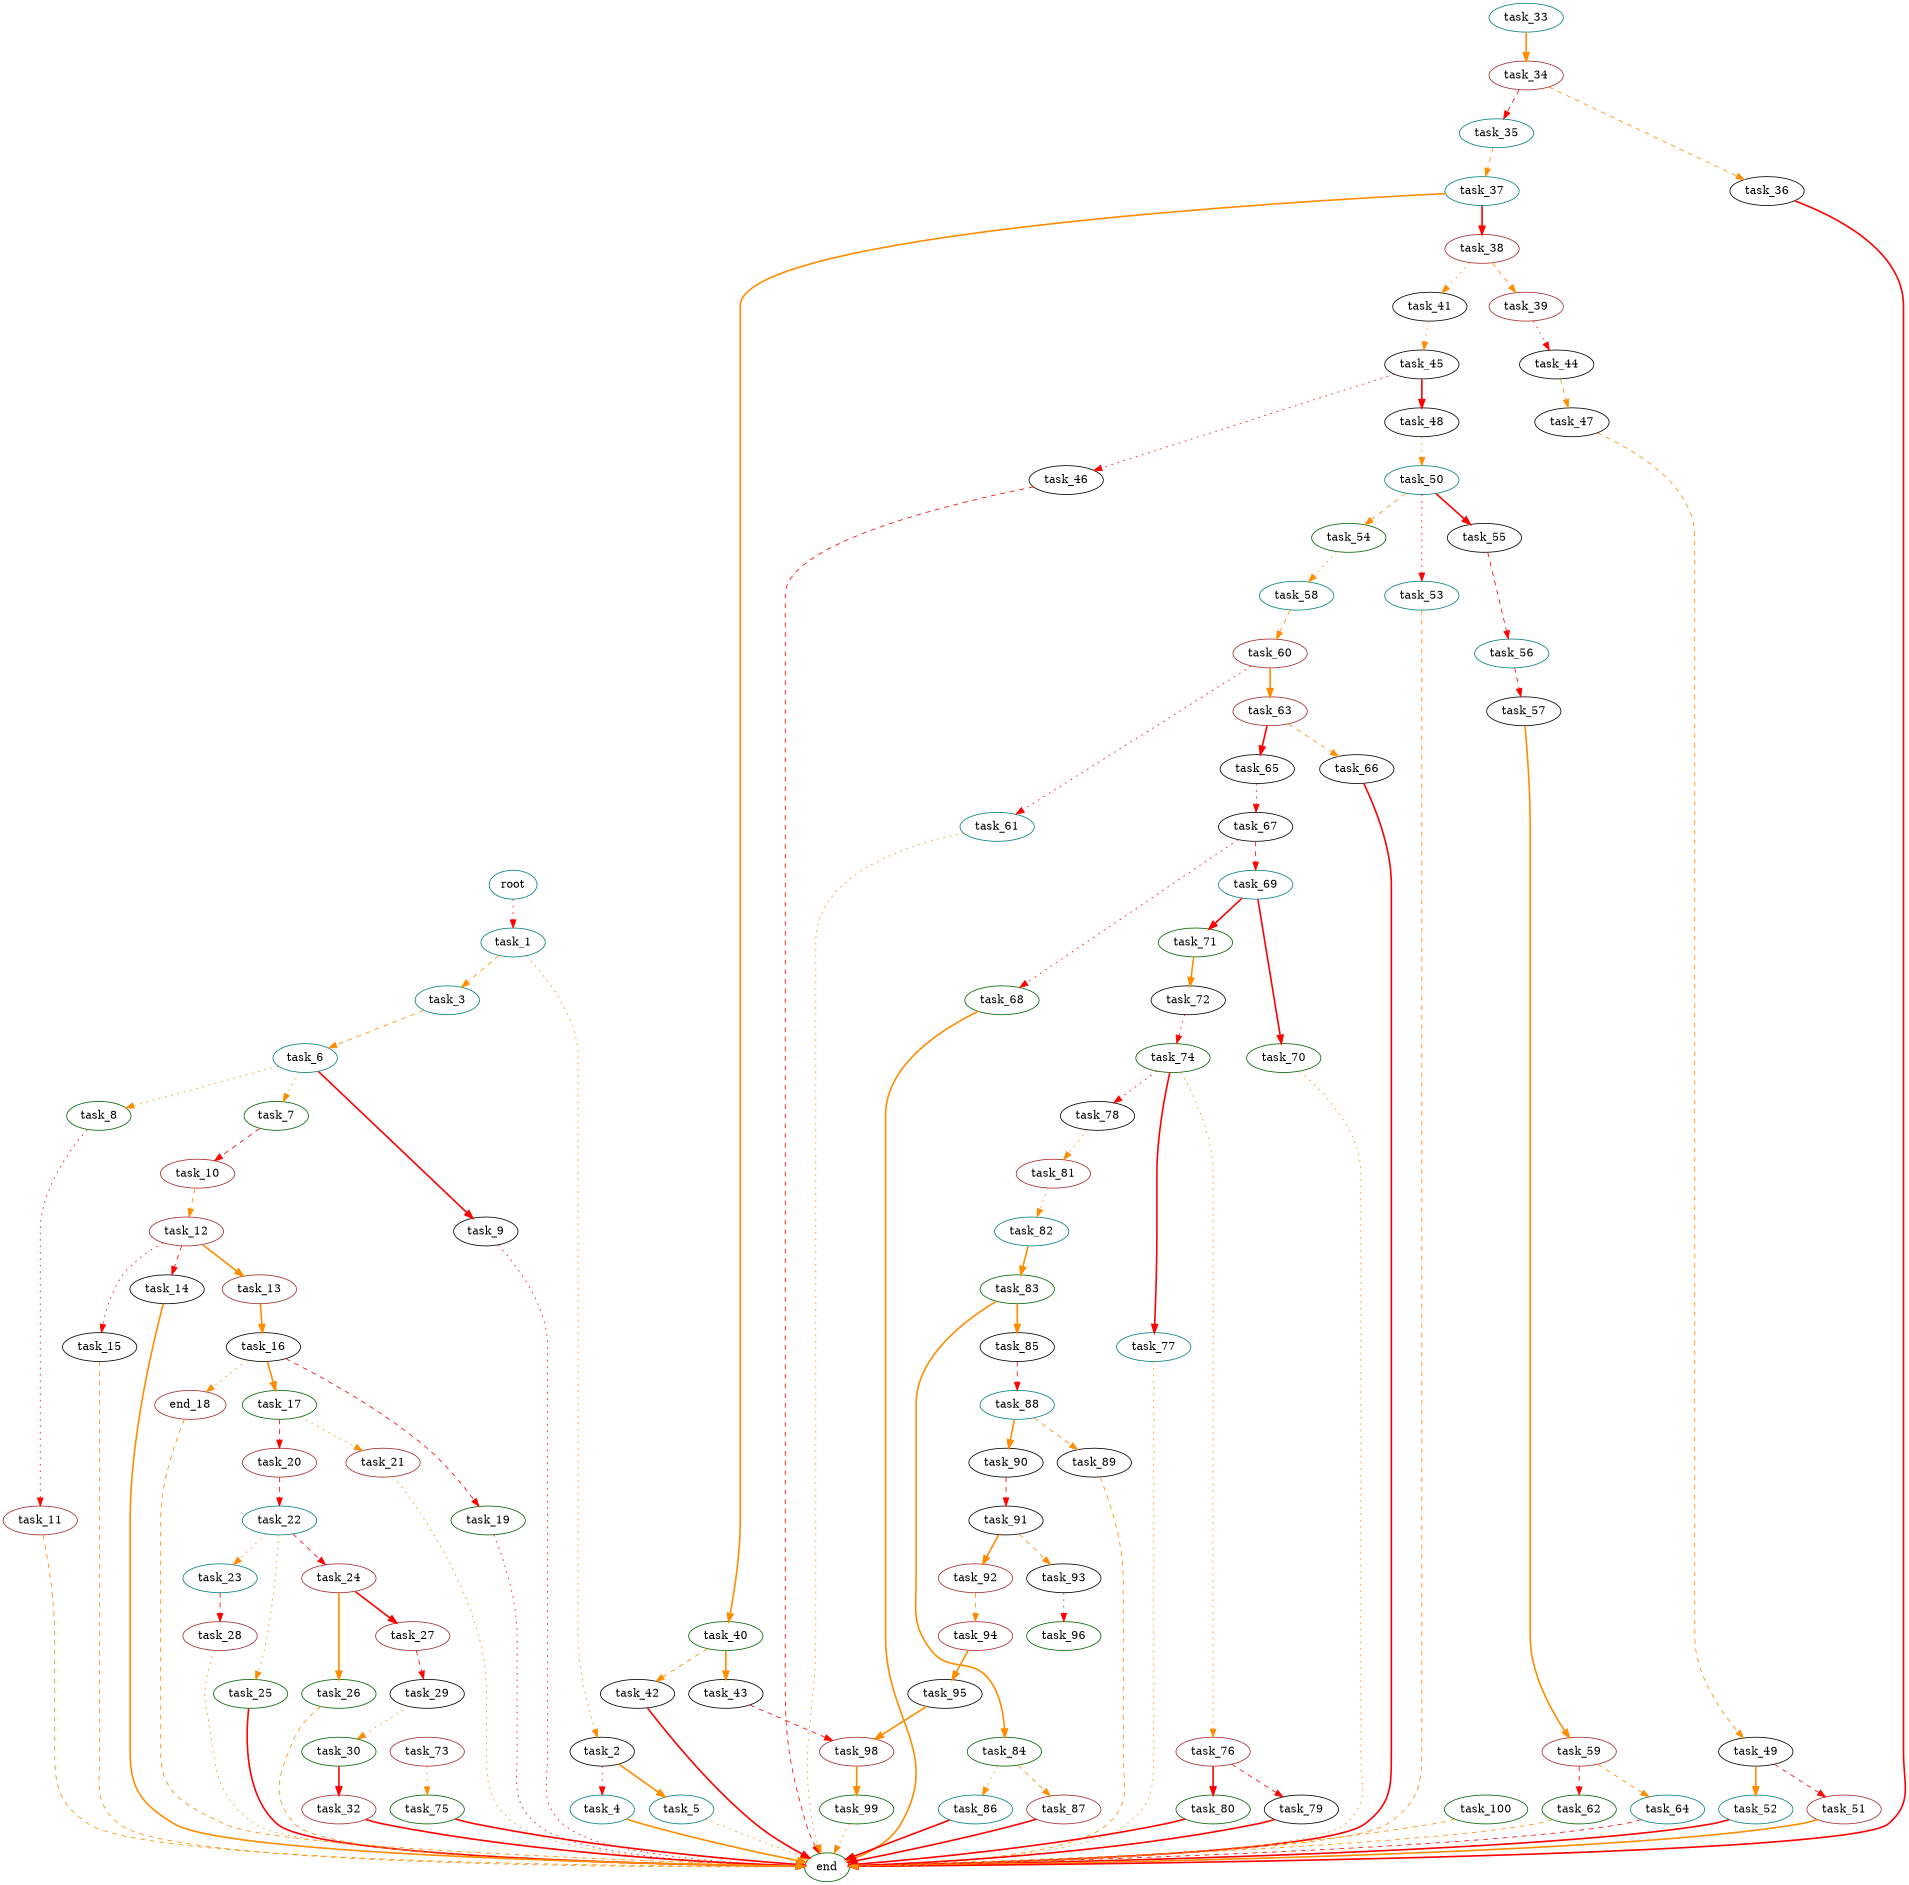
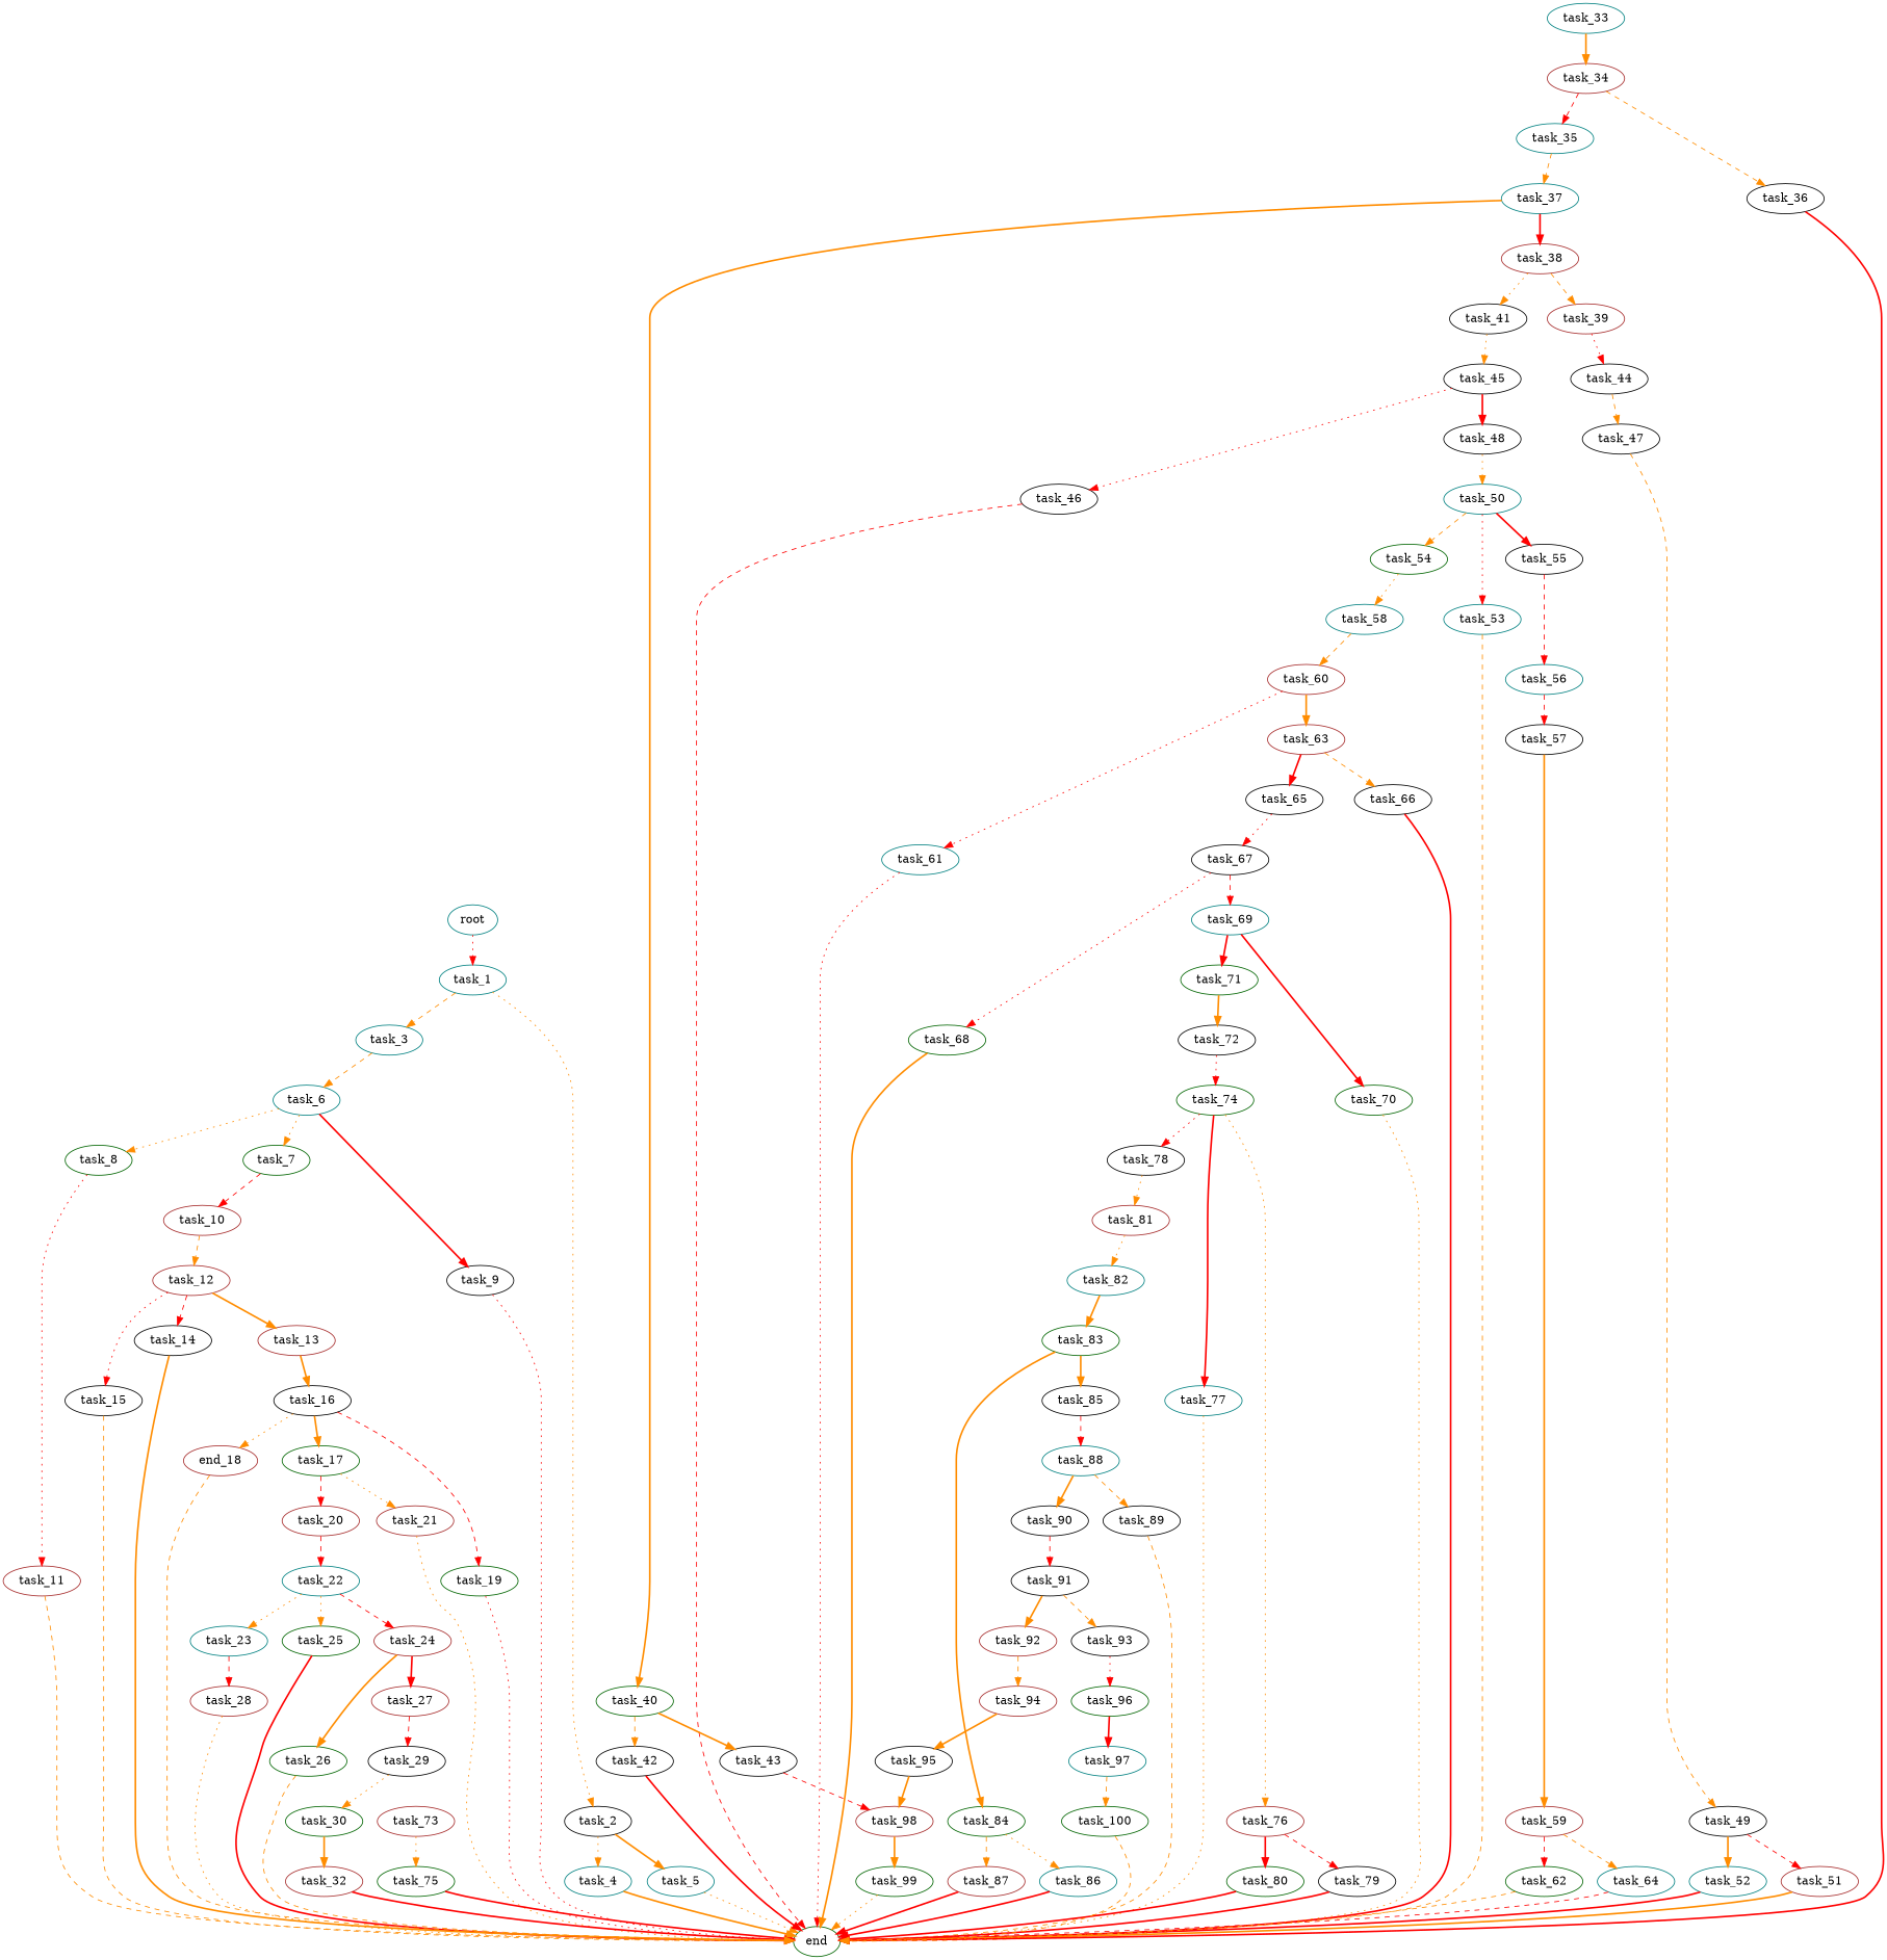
  digraph {
    node [color=black]
    edge [color=darkorange style=bold]
    end [color=darkgreen]
    task_15
    task_77 [color=teal]
    task_62 [color=darkgreen]
    task_59 [color=brown]
    task_64 [color=teal]
    task_20 [color=brown]
    task_22 [color=teal]
    task_24 [color=brown]
    task_23 [color=teal]
    task_25 [color=darkgreen]
    task_17 [color=darkgreen]
    task_21 [color=brown]
    task_89
    task_26 [color=darkgreen]
    task_27 [color=brown]
    task_29
    task_92 [color=brown]
    task_94 [color=brown]
    task_95
    task_88 [color=teal]
    task_85
    task_90
    task_28 [color=brown]
    task_73 [color=brown]
    task_75 [color=darkgreen]
    task_63 [color=brown]
    task_66
    task_65
    task_67
    task_45
    task_48
    task_46
    task_50 [color=teal]
    task_11 [color=brown]
    task_13 [color=brown]
    task_16
    task_19 [color=darkgreen]
    n39 [color=brown label=end_18]
    task_54 [color=darkgreen]
    task_58 [color=teal]
    task_60 [color=brown]
    task_61 [color=teal]
    task_56 [color=teal]
    task_55
    task_57
    task_30 [color=darkgreen]
    task_32 [color=brown]
    task_76 [color=brown]
    task_79
    task_80 [color=darkgreen]
    task_74 [color=darkgreen]
    task_78
    task_81 [color=brown]
    task_47
    task_49
    task_52 [color=teal]
    task_51 [color=brown]
    task_82 [color=teal]
    task_83 [color=darkgreen]
    task_34 [color=brown]
    task_36
    task_35 [color=teal]
    task_37 [color=teal]
    task_44
    task_68 [color=darkgreen]
    task_69 [color=teal]
    task_71 [color=darkgreen]
    task_70 [color=darkgreen]
    task_4 [color=teal]
    task_2
    task_5 [color=teal]
    task_86 [color=teal]
    task_72
    task_98 [color=brown]
    task_99 [color=darkgreen]
    task_96 [color=darkgreen]
+   task_97 [color=teal]
    task_100 [color=darkgreen]
    task_53 [color=teal]
    task_33 [color=teal]
    task_1 [color=teal]
    task_3 [color=teal]
    task_6 [color=teal]
    task_84 [color=darkgreen]
    task_40 [color=darkgreen]
    task_42
    task_43
    task_87 [color=brown]
    task_9
    task_8 [color=darkgreen]
    task_7 [color=darkgreen]
    task_10 [color=brown]
    task_91
    task_93
    task_14
    task_12 [color=brown]
    task_41
    task_39 [color=brown]
    task_38 [color=brown]
    root [color=teal]
    task_15 -> end [style=dashed]
    task_77 -> end [style=dotted]
    task_62 -> end [style=dashed]
    task_59 -> task_62 [color=red style=dashed]
    task_59 -> task_64 [style=dashed]
    task_64 -> end [color=red style=dashed]
    task_20 -> task_22 [color=red style=dashed]
    task_22 -> task_24 [color=red style=dashed]
    task_22 -> task_23 [style=dotted]
    task_22 -> task_25 [style=dotted]
    task_24 -> task_26
    task_24 -> task_27 [color=red]
    task_23 -> task_28 [color=red style=dashed]
    task_25 -> end [color=red]
    task_17 -> task_20 [color=red style=dashed]
    task_17 -> task_21 [style=dotted]
    task_21 -> end [style=dotted]
    task_89 -> end [style=dashed]
    task_26 -> end [style=dashed]
    task_27 -> task_29 [color=red style=dashed]
    task_29 -> task_30 [style=dotted]
    task_92 -> task_94 [style=dashed]
    task_94 -> task_95
    task_95 -> task_98
    task_88 -> task_89 [style=dashed]
    task_88 -> task_90
    task_85 -> task_88 [color=red style=dashed]
    task_90 -> task_91 [color=red style=dashed]
    task_28 -> end [style=dotted]
    task_73 -> task_75 [style=dotted]
    task_75 -> end [color=red]
    task_63 -> task_66 [style=dashed]
    task_63 -> task_65 [color=red]
    task_66 -> end [color=red]
    task_65 -> task_67 [color=red style=dotted]
    task_67 -> task_68 [color=red style=dotted]
    task_67 -> task_69 [color=red style=dashed]
    task_45 -> task_48 [color=red]
    task_45 -> task_46 [color=red style=dotted]
    task_48 -> task_50 [style=dotted]
    task_46 -> end [color=red style=dashed]
    task_50 -> task_54 [style=dashed]
    task_50 -> task_55 [color=red]
    task_50 -> task_53 [color=red style=dotted]
    task_11 -> end [style=dashed]
    task_13 -> task_16
    task_16 -> task_17
    task_16 -> task_19 [color=red style=dashed]
    task_16 -> n39 [style=dotted]
    task_19 -> end [color=red style=dotted]
    n39 -> end [style=dashed]
    task_54 -> task_58 [style=dotted]
    task_58 -> task_60 [style=dashed]
    task_60 -> task_63
    task_60 -> task_61 [color=red style=dotted]
-   task_61 -> end [style=dotted]
+   task_61 -> end [color=red style=dotted]
    task_56 -> task_57 [color=red style=dashed]
    task_55 -> task_56 [color=red style=dashed]
    task_57 -> task_59
-   task_30 -> task_32 [color=red]
+   task_30 -> task_32
    task_32 -> end [color=red]
    task_76 -> task_79 [color=red style=dashed]
    task_76 -> task_80 [color=red]
    task_79 -> end [color=red]
    task_80 -> end [color=red]
    task_74 -> task_77 [color=red]
    task_74 -> task_76 [style=dotted]
    task_74 -> task_78 [color=red style=dotted]
    task_78 -> task_81 [style=dotted]
    task_81 -> task_82 [style=dotted]
    task_47 -> task_49 [style=dashed]
    task_49 -> task_52
    task_49 -> task_51 [color=red style=dashed]
    task_52 -> end [color=red]
    task_51 -> end
    task_82 -> task_83
    task_83 -> task_85
    task_83 -> task_84
    task_34 -> task_36 [style=dashed]
    task_34 -> task_35 [color=red style=dashed]
    task_36 -> end [color=red]
    task_35 -> task_37 [style=dashed]
    task_37 -> task_40
    task_37 -> task_38 [color=red]
    task_44 -> task_47 [style=dashed]
    task_68 -> end
    task_69 -> task_71 [color=red]
    task_69 -> task_70 [color=red]
    task_71 -> task_72
    task_70 -> end [style=dotted]
    task_4 -> end
-   task_2 -> task_4 [color=red style=dotted]
+   task_2 -> task_4 [style=dotted]
    task_2 -> task_5
    task_5 -> end [style=dotted]
    task_86 -> end [color=red]
    task_72 -> task_74 [color=red style=dotted]
    task_98 -> task_99
    task_99 -> end [style=dotted]
+   task_96 -> task_97 [color=red]
+   task_97 -> task_100 [style=dashed]
    task_100 -> end [style=dashed]
    task_53 -> end [style=dashed]
    task_33 -> task_34
    task_1 -> task_2 [style=dotted]
    task_1 -> task_3 [style=dashed]
    task_3 -> task_6 [style=dashed]
    task_6 -> task_9 [color=red]
    task_6 -> task_8 [style=dotted]
    task_6 -> task_7 [style=dotted]
    task_84 -> task_86 [style=dotted]
    task_84 -> task_87 [style=dashed]
    task_40 -> task_42 [style=dashed]
    task_40 -> task_43
    task_42 -> end [color=red]
    task_43 -> task_98 [color=red style=dashed]
    task_87 -> end [color=red]
    task_9 -> end [color=red style=dotted]
    task_8 -> task_11 [color=red style=dotted]
    task_7 -> task_10 [color=red style=dashed]
    task_10 -> task_12 [style=dashed]
    task_91 -> task_92
    task_91 -> task_93 [style=dashed]
    task_93 -> task_96 [color=red style=dotted]
    task_14 -> end
    task_12 -> task_15 [color=red style=dotted]
    task_12 -> task_13
    task_12 -> task_14 [color=red style=dashed]
    task_41 -> task_45 [style=dotted]
    task_39 -> task_44 [color=red style=dotted]
    task_38 -> task_41 [style=dotted]
    task_38 -> task_39 [style=dashed]
    root -> task_1 [color=red style=dotted]
  }
